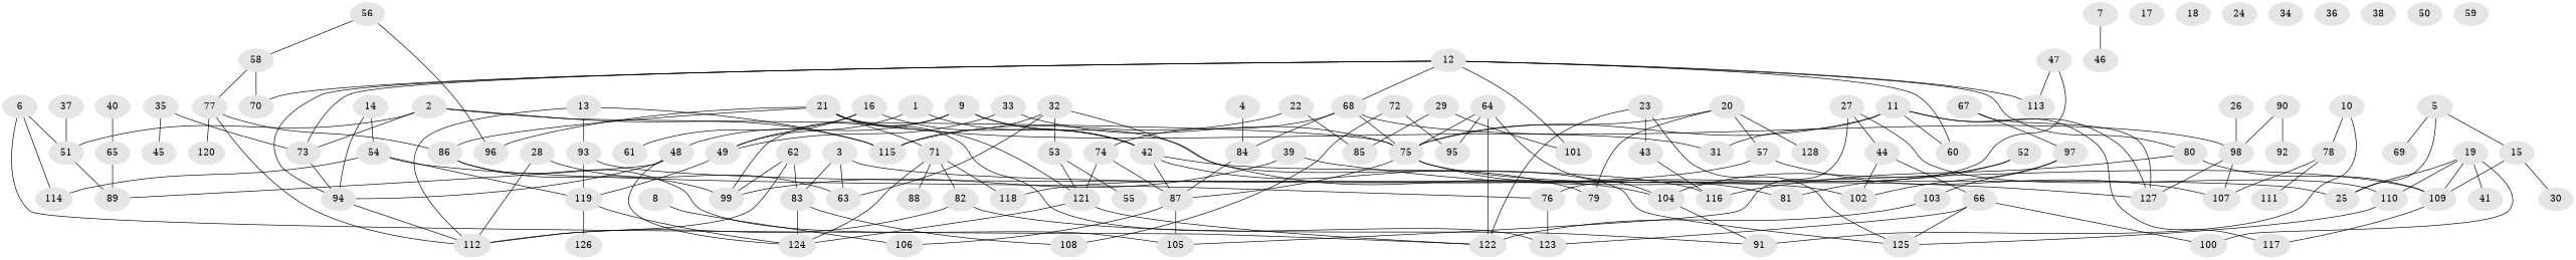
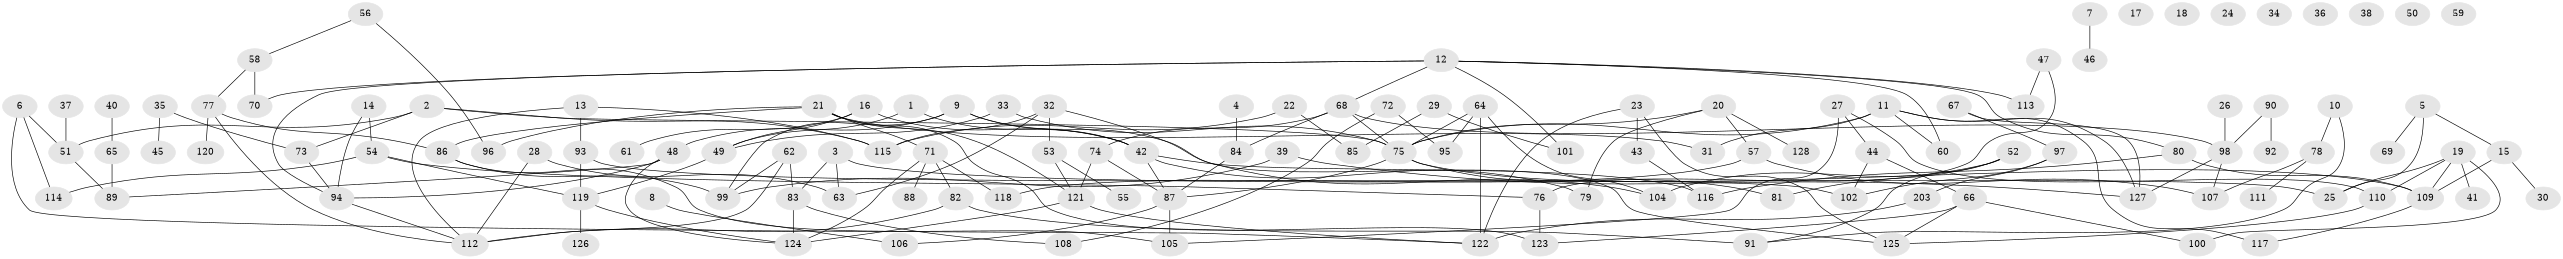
  graph {
    node [color=gray90 style=filled]
    1
    42
    49
    79
    87
    116
    119
    2
    51
    73
    75
    115
    89
    94
    109
    81
    3
    25
    63
    83
    124
    108
    4
    84
    5
    15
    69
    30
    6
    114
    122
    7
    46
    8
    106
    9
    48
    99
    104
    10
    78
    91
    107
    111
    11
    31
    60
    117
    127
    12
    68
    70
    80
    101
    113
    98
    74
    112
    13
    93
    102
    14
    54
    76
    16
    61
    17
    18
    19
    41
    100
    110
    125
    20
    57
    128
    118
    21
    71
    86
    96
    121
    123
    82
    88
    105
    22
    85
    23
    43
    24
    26
    27
    44
    66
    28
    29
    32
    53
    55
    33
    34
    35
    45
    36
    37
    38
    39
    40
    65
    47
    126
    50
    52
    56
    58
    77
    120
    59
    62
    64
    95
    67
    97
-   103
+   103 [label=203]
    72
    90
    92
    1 -- 42
    1 -- 49
    42 -- 79
    42 -- 87
    42 -- 116
    49 -- 119
    87 -- 106
    87 -- 105
    119 -- 124
    119 -- 126
    2 -- 51
    2 -- 73
    2 -- 75
    2 -- 115
    51 -- 89
    73 -- 94
    75 -- 87
    75 -- 109
    75 -- 81
    94 -- 112
    109 -- 117
    3 -- 25
    3 -- 63
    3 -- 83
    83 -- 124
    83 -- 108
    4 -- 84
    84 -- 87
    5 -- 25
    5 -- 15
    5 -- 69
    15 -- 109
    15 -- 30
    6 -- 51
    6 -- 114
    6 -- 122
    7 -- 46
    8 -- 106
    9 -- 42
    9 -- 48
    9 -- 99
    9 -- 104
    48 -- 89
    48 -- 94
    48 -- 124
    10 -- 78
    10 -- 91
    78 -- 107
    78 -- 111
    11 -- 75
    11 -- 31
    11 -- 60
    11 -- 117
    11 -- 127
-   12 -- 73
    12 -- 94
    12 -- 60
    12 -- 68
    12 -- 70
    12 -- 80
    12 -- 101
    12 -- 113
    68 -- 75
    68 -- 84
    68 -- 98
    68 -- 74
    80 -- 116
    80 -- 109
    98 -- 107
    98 -- 127
    74 -- 87
    74 -- 121
    13 -- 115
    13 -- 112
    13 -- 93
    93 -- 119
    93 -- 102
    14 -- 94
    14 -- 54
    54 -- 119
    54 -- 114
    54 -- 76
    76 -- 123
    16 -- 42
    16 -- 49
    16 -- 61
    19 -- 109
    19 -- 25
    19 -- 41
    19 -- 100
    19 -- 110
    110 -- 125
    20 -- 79
    20 -- 75
    20 -- 57
    20 -- 128
    57 -- 107
    57 -- 118
    21 -- 31
    21 -- 71
    21 -- 86
    21 -- 96
    21 -- 121
    21 -- 123
    71 -- 124
    71 -- 118
    71 -- 82
    71 -- 88
    86 -- 99
    86 -- 105
    121 -- 124
    121 -- 122
    82 -- 91
    82 -- 112
    22 -- 115
    22 -- 85
    23 -- 122
    23 -- 125
    23 -- 43
    43 -- 116
    26 -- 98
    27 -- 110
    27 -- 105
    27 -- 44
    44 -- 102
    44 -- 66
    66 -- 100
    66 -- 125
    66 -- 123
    28 -- 63
    28 -- 112
    29 -- 101
    29 -- 85
    32 -- 115
    32 -- 63
    32 -- 125
    32 -- 53
    53 -- 121
    53 -- 55
    33 -- 49
    33 -- 75
    35 -- 73
    35 -- 45
    37 -- 51
    39 -- 99
    39 -- 127
    40 -- 65
    65 -- 89
    47 -- 113
    47 -- 76
    52 -- 81
    52 -- 104
-   104 -- 91
+   52 -- 91
    56 -- 96
    56 -- 58
    58 -- 70
    58 -- 77
    77 -- 112
    77 -- 86
    77 -- 120
    62 -- 83
    62 -- 99
    62 -- 112
    64 -- 75
    64 -- 122
    64 -- 104
    64 -- 95
    67 -- 127
    67 -- 97
    97 -- 102
    97 -- 103
    103 -- 122
    72 -- 108
    72 -- 95
    90 -- 98
    90 -- 92
  }
